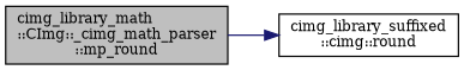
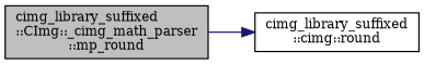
  digraph {
    rankdir=LR
    fontname="DejaVu Serif"
    node [color=black fontname="DejaVu Serif" fontsize=10 shape=record style=filled]
-   n1 [fillcolor=grey75 fontcolor=black height=0.2 label="cimg_library_math\l::CImg::_cimg_math_parser\l::mp_round" width=0.4]
+   n1 [fillcolor=grey75 fontcolor=black height=0.2 label="cimg_library_suffixed\l::CImg::_cimg_math_parser\l::mp_round" width=0.4]
    n2 [fillcolor=white height=0.2 label="cimg_library_suffixed\l::cimg::round" width=0.4]
    n1 -> n2 [color=midnightblue fontname="DejaVu Serif" fontsize=10 labelfontname=Helvetica labelfontsize=10 style=solid]
  }
